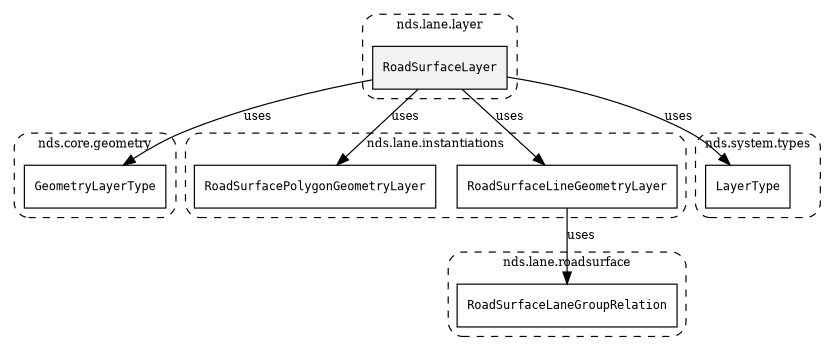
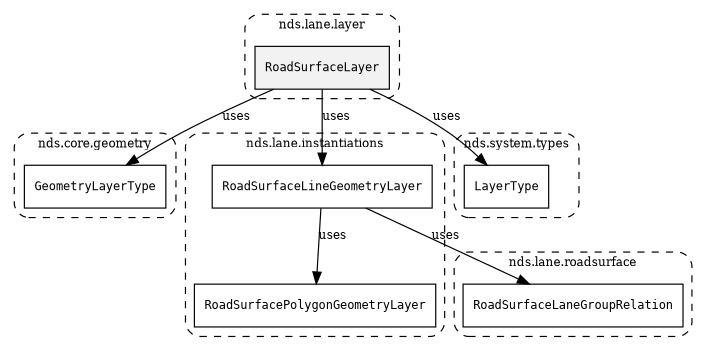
  digraph {
    fontsize=10
    rankdir=TB
    node [fontsize=10 shape=box]
    edge [fontsize=10]
    n1 [fillcolor="#0000000D" label=<<font face="monospace"><table align="center" border="0" cellspacing="0" cellpadding="0"><tr><td href="../../../content/packages/nds.lane.layer.html#Structure-RoadSurfaceLayer" title="Structure defined in nds.lane.layer">RoadSurfaceLayer</td></tr></table></font>> style=filled]
    n2 [label=<<font face="monospace"><table align="center" border="0" cellspacing="0" cellpadding="0"><tr><td href="../../../content/packages/nds.core.geometry.html#Enum-GeometryLayerType" title="Enum defined in nds.core.geometry">GeometryLayerType</td></tr></table></font>>]
    n3 [label=<<font face="monospace"><table align="center" border="0" cellspacing="0" cellpadding="0"><tr><td href="../../../content/packages/nds.lane.instantiations.html#InstantiateType-RoadSurfacePolygonGeometryLayer" title="InstantiateType defined in nds.lane.instantiations">RoadSurfacePolygonGeometryLayer</td></tr></table></font>>]
    n4 [label=<<font face="monospace"><table align="center" border="0" cellspacing="0" cellpadding="0"><tr><td href="../../../content/packages/nds.lane.instantiations.html#InstantiateType-RoadSurfaceLineGeometryLayer" title="InstantiateType defined in nds.lane.instantiations">RoadSurfaceLineGeometryLayer</td></tr></table></font>>]
    n5 [label=<<font face="monospace"><table align="center" border="0" cellspacing="0" cellpadding="0"><tr><td href="../../../content/packages/nds.lane.roadsurface.html#Structure-RoadSurfaceLaneGroupRelation" title="Structure defined in nds.lane.roadsurface">RoadSurfaceLaneGroupRelation</td></tr></table></font>>]
    n6 [label=<<font face="monospace"><table align="center" border="0" cellspacing="0" cellpadding="0"><tr><td href="../../../content/packages/nds.system.types.html#Enum-LayerType" title="Enum defined in nds.system.types">LayerType</td></tr></table></font>>]
    subgraph cluster_1 {
      label="nds.lane.layer"
      style="dashed, rounded"
      n1
    }
    subgraph cluster_2 {
      label="nds.core.geometry"
      style="dashed, rounded"
      n2
    }
    subgraph cluster_3 {
      label="nds.lane.instantiations"
      style="dashed, rounded"
      n3
      n4
    }
    subgraph cluster_4 {
      label="nds.lane.roadsurface"
      style="dashed, rounded"
      n5
    }
    subgraph cluster_5 {
      label="nds.system.types"
      style="dashed, rounded"
      n6
    }
    n1 -> n2 [label=uses]
-   n1 -> n3 [label=uses]
+   n4 -> n3 [label=uses]
    n1 -> n4 [label=uses]
    n1 -> n6 [label=uses]
    n4 -> n5 [label=uses]
  }
